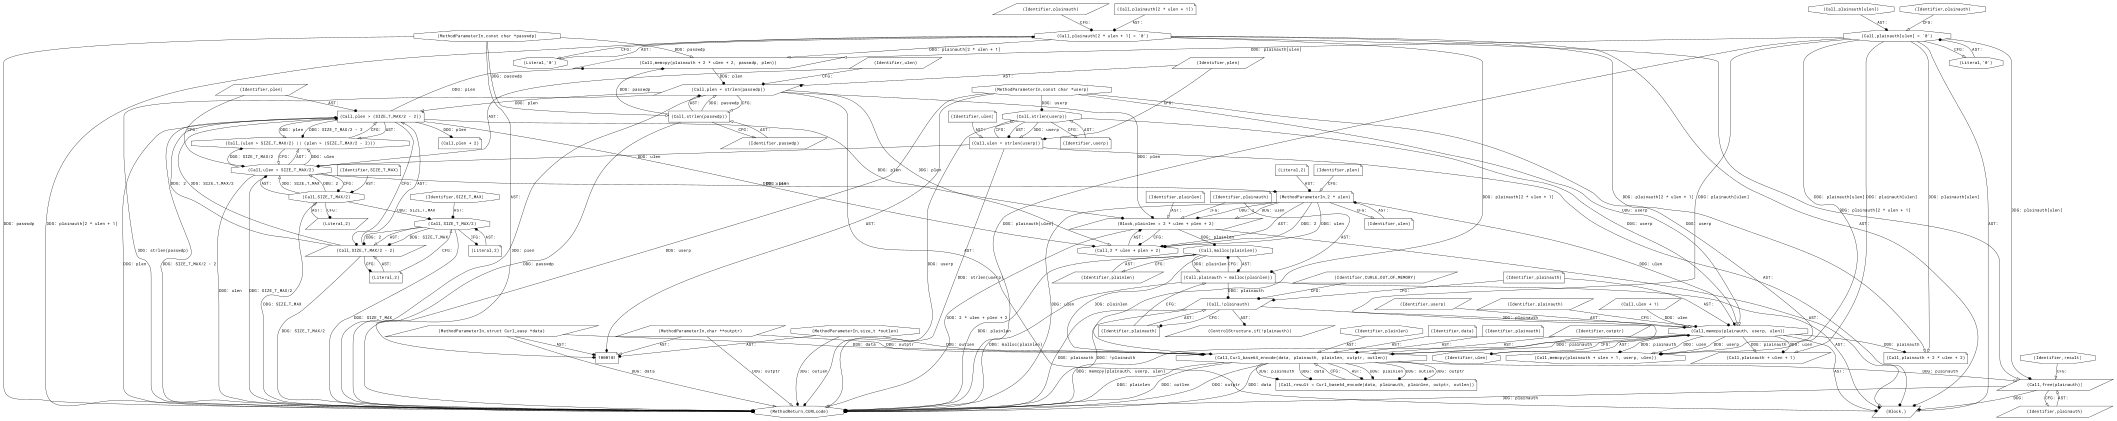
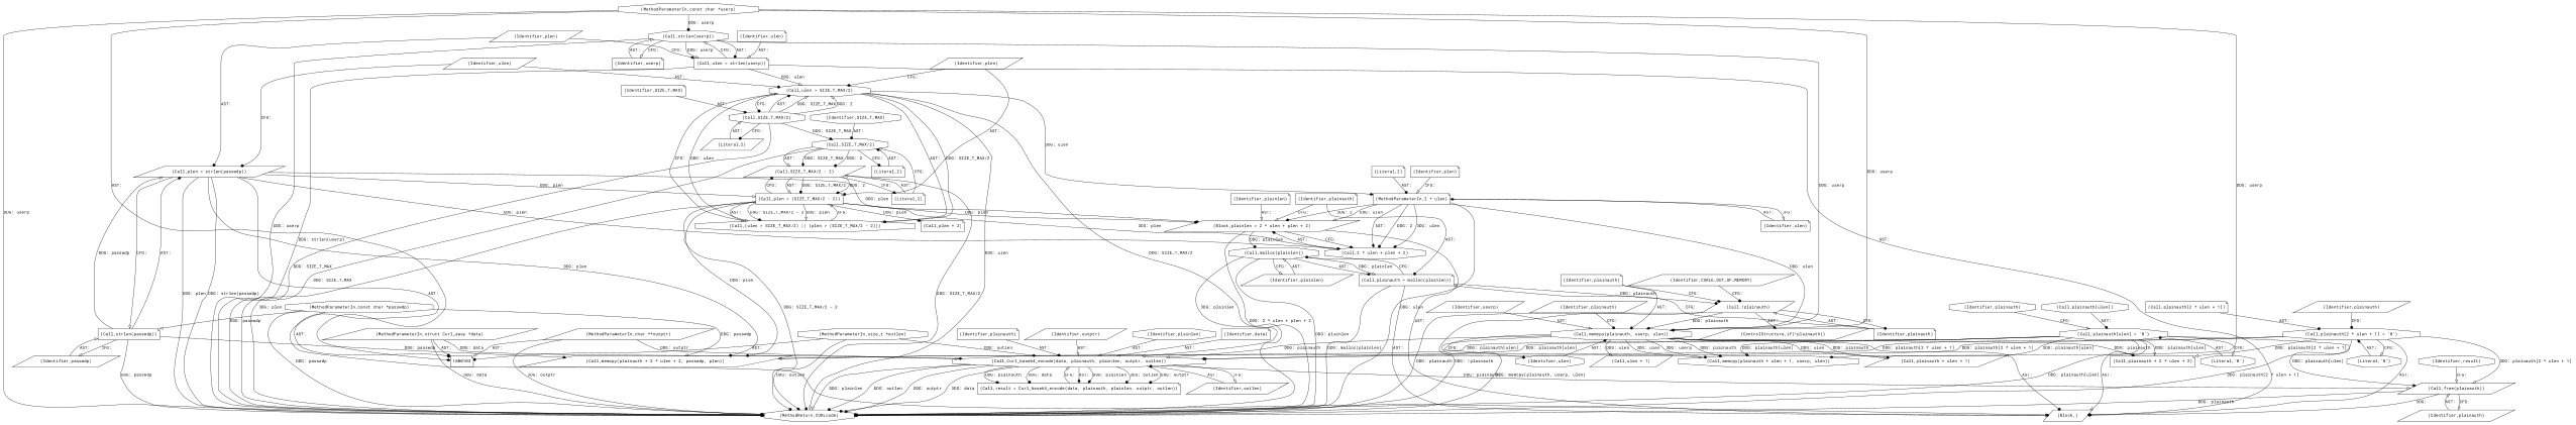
  digraph {
    fontname="Roboto Mono"
    node [fontname="Roboto Mono" shape=parallelogram]
    edge [arrowhead=onormal fontname="Roboto Mono"]
    n1 [label="(Call,free(plainauth))"]
    n2 [label="(MethodReturn,CURLcode)" shape=octagon]
    n3 [label="(Identifier,plainauth)"]
    n4 [label="(Block,)"]
    n5 [label="(Call,plainauth[ulen] = '\0')" shape=octagon]
    n6 [label="(Call,Curl_base64_encode(data, plainauth, plainlen, outptr, outlen))" shape=octagon]
    n7 [label="(Call,plainauth + ulen + 1)"]
    n8 [label="(Literal,'\0')" shape=octagon]
    n9 [label="(Call,memcpy(plainauth + ulen + 1, userp, ulen))" shape=octagon]
    n10 [label="(Call,memcpy(plainauth + 2 * ulen + 2, passwdp, plen))"]
    n11 [label="(Call,plainauth + 2 * ulen + 2)" shape=note]
+   n12 [label="(Identifier,outlen)"]
    n13 [label="(Call,result = Curl_base64_encode(data, plainauth, plainlen, outptr, outlen))" shape=note]
    n14 [label="(MethodParameterIn,struct Curl_easy *data)"]
    1000103 [shape=note]
    n16 [label="(Call,plainauth[2 * ulen + 1] = '\0')" shape=octagon]
    n17 [label="(Literal,'\0')" shape=octagon]
    n18 [label="(Call,memcpy(plainauth, userp, ulen))" shape=octagon]
    n19 [label="(Identifier,ulen)" shape=octagon]
    n20 [label="(Call,ulen + 1)"]
    n21 [label="(Call,!plainauth)"]
    n22 [label="(ControlStructure,if(!plainauth))"]
    n23 [label="(Identifier,plainauth)" shape=note]
    n24 [label="(Call,plainauth = malloc(plainlen))" shape=note]
    n25 [label="(Call,malloc(plainlen))" shape=octagon]
    n26 [label="(Identifier,plainlen)"]
    n27 [label="(Block,plainlen = 2 * ulen + plen + 2)"]
    n28 [label="(Call,2 * ulen + plen + 2)" shape=octagon]
    n29 [label="(MethodParameterIn,2 * ulen)" shape=note]
    n30 [label="(Identifier,ulen)" shape=note]
    n31 [label="(Call,ulen > SIZE_T_MAX/2)" shape=octagon]
    n32 [label="(Call,SIZE_T_MAX/2)" shape=octagon]
    n33 [label="(Call,(ulen > SIZE_T_MAX/2) || (plen > (SIZE_T_MAX/2 - 2)))" shape=octagon]
    n34 [label="(Call,SIZE_T_MAX/2)" shape=octagon]
    n35 [label="(Literal,2)"]
    n36 [label="(Call,plen > (SIZE_T_MAX/2 - 2))" shape=note]
    n37 [label="(Call,ulen = strlen(userp))" shape=note]
    n38 [label="(Call,strlen(userp))" shape=octagon]
    n39 [label="(Identifier,userp)" shape=note]
    n40 [label="(MethodParameterIn,const char *userp)" shape=octagon]
    n41 [label="(Call,SIZE_T_MAX/2 - 2)"]
    n42 [label="(Literal,2)" shape=note]
    n43 [label="(Call,plen + 2)" shape=note]
    n44 [label="(Literal,2)" shape=note]
    n45 [label="(Call,plen = strlen(passwdp))"]
    n46 [label="(Call,strlen(passwdp))" shape=note]
    n47 [label="(Identifier,passwdp)"]
    n48 [label="(MethodParameterIn,const char *passwdp)" shape=octagon]
    n49 [label="(MethodParameterIn,char **outptr)"]
    n50 [label="(MethodParameterIn,size_t *outlen)" shape=octagon]
    n51 [label="(Identifier,plainauth)"]
    n52 [label="(Identifier,SIZE_T_MAX)" shape=octagon]
    n53 [label="(Call,plainauth[2 * ulen + 1])" shape=note]
    n54 [label="(Call,plainauth[ulen])" shape=octagon]
    n55 [label="(Identifier,plen)"]
    n56 [label="(Identifier,outptr)"]
    n57 [label="(Identifier,result)" shape=octagon]
    n58 [label="(Identifier,userp)"]
    n59 [label="(Identifier,plainlen)" shape=note]
    n60 [label="(Identifier,plainauth)" shape=note]
    n61 [label="(Identifier,plainauth)"]
    n62 [label="(Identifier,ulen)"]
    n63 [label="(Identifier,plainlen)" shape=octagon]
    n64 [label="(Identifier,plainauth)" shape=octagon]
    n65 [label="(Identifier,plainauth)" shape=note]
    n66 [label="(Identifier,ulen)" shape=note]
    n67 [label="(Identifier,plen)"]
    n68 [label="(Identifier,SIZE_T_MAX)" shape=note]
    n69 [label="(Identifier,data)" shape=note]
    n70 [label="(Identifier,plainauth)" shape=note]
    n71 [label="(Identifier,CURLE_OUT_OF_MEMORY)"]
    n72 [label="(Identifier,plen)" shape=note]
    n73 [label="(Literal,2)" shape=note]
    n1 -> n2 [arrowhead=diamond label="DDG: plainauth"]
    n1 -> n3 [label="CFG: "]
    n1 -> n4 [arrowhead=diamond label="DDG: "]
    n3 -> n1 [label="AST: "]
    n5 -> n1 [arrowhead=diamond label="DDG: plainauth[ulen]"]
    n5 -> n2 [label="DDG: plainauth[ulen]"]
    n5 -> n4 [label="AST: "]
    n5 -> n6 [arrowhead=diamond label="DDG: plainauth[ulen]"]
    n5 -> n7 [label="DDG: plainauth[ulen]"]
    n5 -> n8 [label="CFG: "]
    n5 -> n9 [arrowhead=diamond label="DDG: plainauth[ulen]"]
    n5 -> n10 [label="DDG: plainauth[ulen]"]
    n5 -> n11 [label="DDG: plainauth[ulen]"]
    n6 -> n1 [label="DDG: plainauth"]
    n6 -> n2 [label="DDG: plainlen"]
    n6 -> n2 [arrowhead=dot label="DDG: outlen"]
    n6 -> n2 [arrowhead=diamond label="DDG: outptr"]
    n6 -> n2 [arrowhead=dot label="DDG: data"]
+   n6 -> n12 [label="CFG: "]
    n6 -> n13 [arrowhead=diamond label="AST: "]
    n6 -> n13 [arrowhead=diamond label="DDG: plainlen"]
    n6 -> n13 [arrowhead=dot label="DDG: outlen"]
    n6 -> n13 [arrowhead=dot label="DDG: outptr"]
    n6 -> n13 [arrowhead=diamond label="DDG: plainauth"]
    n6 -> n13 [arrowhead=dot label="DDG: data"]
    n8 -> n5 [arrowhead=dot label="AST: "]
+   n12 -> n6 [arrowhead=dot label="AST: "]
    n13 -> n6 [label="CFG: "]
    n14 -> n2 [label="DDG: data"]
    n14 -> n6 [label="DDG: data"]
    n14 -> 1000103 [arrowhead=diamond label="AST: "]
    n16 -> n1 [label="DDG: plainauth[2 * ulen + 1]"]
    n16 -> n2 [arrowhead=diamond label="DDG: plainauth[2 * ulen + 1]"]
    n16 -> n4 [arrowhead=diamond label="AST: "]
    n16 -> n6 [arrowhead=diamond label="DDG: plainauth[2 * ulen + 1]"]
    n16 -> n10 [label="DDG: plainauth[2 * ulen + 1]"]
    n16 -> n11 [label="DDG: plainauth[2 * ulen + 1]"]
    n16 -> n17 [label="CFG: "]
    n17 -> n16 [arrowhead=diamond label="AST: "]
    n18 -> n2 [label="DDG: memcpy(plainauth, userp, ulen)"]
    n18 -> n4 [arrowhead=dot label="AST: "]
    n18 -> n6 [label="DDG: plainauth"]
    n18 -> n7 [label="DDG: plainauth"]
    n18 -> n7 [arrowhead=dot label="DDG: ulen"]
    n18 -> n9 [arrowhead=diamond label="DDG: plainauth"]
    n18 -> n9 [label="DDG: ulen"]
    n18 -> n9 [arrowhead=dot label="DDG: userp"]
    n18 -> n11 [arrowhead=diamond label="DDG: plainauth"]
    n18 -> n19 [arrowhead=dot label="CFG: "]
-   n20 -> n18 [label="DDG: ulen"]
+   n18 -> n20 [label="DDG: ulen"]
    n19 -> n18 [arrowhead=diamond label="AST: "]
    n21 -> n2 [arrowhead=dot label="DDG: plainauth"]
    n21 -> n2 [label="DDG: !plainauth"]
    n21 -> n18 [arrowhead=diamond label="DDG: plainauth"]
    n21 -> n22 [arrowhead=diamond label="AST: "]
    n21 -> n23 [arrowhead=dot label="CFG: "]
    n23 -> n21 [label="AST: "]
    n23 -> n24 [label="CFG: "]
    n24 -> n2 [arrowhead=dot label="DDG: malloc(plainlen)"]
    n24 -> n4 [arrowhead=dot label="AST: "]
    n24 -> n21 [arrowhead=dot label="DDG: plainauth"]
    n24 -> n25 [arrowhead=dot label="CFG: "]
    n25 -> n2 [arrowhead=diamond label="DDG: plainlen"]
    n25 -> n6 [label="DDG: plainlen"]
    n25 -> n24 [arrowhead=diamond label="AST: "]
    n25 -> n24 [label="DDG: plainlen"]
    n25 -> n26 [label="CFG: "]
    n26 -> n25 [label="AST: "]
    n27 -> n2 [label="DDG: 2 * ulen + plen + 2"]
    n27 -> n4 [label="AST: "]
    n27 -> n25 [arrowhead=dot label="DDG: plainlen"]
    n27 -> n28 [arrowhead=diamond label="CFG: "]
    n28 -> n27 [arrowhead=diamond label="AST: "]
    n29 -> n2 [arrowhead=dot label="DDG: ulen"]
    n29 -> n18 [arrowhead=diamond label="DDG: ulen"]
    n29 -> n27 [arrowhead=diamond label="DDG: 2"]
    n29 -> n27 [label="DDG: ulen"]
    n29 -> n28 [arrowhead=diamond label="AST: "]
    n29 -> n28 [arrowhead=dot label="DDG: 2"]
    n29 -> n28 [arrowhead=diamond label="DDG: ulen"]
    n29 -> n30 [label="CFG: "]
    n30 -> n29 [arrowhead=diamond label="AST: "]
    n31 -> n2 [label="DDG: ulen"]
    n31 -> n2 [arrowhead=dot label="DDG: SIZE_T_MAX/2"]
    n31 -> n29 [arrowhead=diamond label="DDG: ulen"]
    n31 -> n32 [arrowhead=dot label="CFG: "]
    n31 -> n33 [label="AST: "]
    n31 -> n33 [label="DDG: ulen"]
    n31 -> n33 [arrowhead=diamond label="DDG: SIZE_T_MAX/2"]
    n32 -> n2 [arrowhead=dot label="DDG: SIZE_T_MAX"]
    n32 -> n31 [arrowhead=diamond label="AST: "]
    n32 -> n31 [label="DDG: SIZE_T_MAX"]
    n32 -> n31 [label="DDG: 2"]
    n32 -> n34 [arrowhead=diamond label="DDG: SIZE_T_MAX"]
    n32 -> n35 [arrowhead=dot label="CFG: "]
    n33 -> n31 [label="CFG: "]
    n33 -> n36 [label="CFG: "]
    n34 -> n2 [label="DDG: SIZE_T_MAX"]
    n34 -> n41 [label="AST: "]
    n34 -> n41 [arrowhead=diamond label="DDG: SIZE_T_MAX"]
    n34 -> n41 [arrowhead=dot label="DDG: 2"]
    n34 -> n42 [arrowhead=diamond label="CFG: "]
    n35 -> n32 [label="AST: "]
    n36 -> n2 [arrowhead=diamond label="DDG: plen"]
    n36 -> n2 [arrowhead=dot label="DDG: SIZE_T_MAX/2 - 2"]
    n36 -> n10 [arrowhead=dot label="DDG: plen"]
    n36 -> n27 [arrowhead=dot label="DDG: plen"]
    n36 -> n28 [arrowhead=diamond label="DDG: plen"]
    n36 -> n33 [label="AST: "]
    n36 -> n33 [label="DDG: plen"]
    n36 -> n33 [arrowhead=diamond label="DDG: SIZE_T_MAX/2 - 2"]
    n36 -> n41 [arrowhead=dot label="CFG: "]
    n36 -> n43 [arrowhead=diamond label="DDG: plen"]
    n37 -> n2 [label="DDG: strlen(userp)"]
    n37 -> n4 [arrowhead=dot label="AST: "]
    n37 -> n31 [label="DDG: ulen"]
    n37 -> n38 [label="CFG: "]
    n38 -> n2 [arrowhead=diamond label="DDG: userp"]
    n38 -> n18 [label="DDG: userp"]
    n38 -> n37 [arrowhead=dot label="AST: "]
    n38 -> n37 [label="DDG: userp"]
    n38 -> n39 [label="CFG: "]
    n39 -> n38 [label="AST: "]
    n40 -> n2 [label="DDG: userp"]
    n40 -> n9 [arrowhead=diamond label="DDG: userp"]
    n40 -> 1000103 [arrowhead=diamond label="AST: "]
    n40 -> n18 [label="DDG: userp"]
    n40 -> n38 [arrowhead=dot label="DDG: userp"]
    n41 -> n2 [arrowhead=dot label="DDG: SIZE_T_MAX/2"]
    n41 -> n36 [label="AST: "]
    n41 -> n36 [arrowhead=dot label="DDG: SIZE_T_MAX/2"]
    n41 -> n36 [arrowhead=diamond label="DDG: 2"]
    n41 -> n44 [arrowhead=diamond label="CFG: "]
    n42 -> n34 [arrowhead=diamond label="AST: "]
    n44 -> n34 [label="CFG: "]
    n44 -> n41 [label="AST: "]
    n45 -> n2 [label="DDG: strlen(passwdp)"]
    n45 -> n2 [label="DDG: plen"]
    n45 -> n4 [label="AST: "]
-   n10 -> n45 [arrowhead=dot label="DDG: plen"]
+   n45 -> n10 [arrowhead=dot label="DDG: plen"]
    n45 -> n27 [arrowhead=diamond label="DDG: plen"]
    n45 -> n28 [label="DDG: plen"]
    n45 -> n36 [label="DDG: plen"]
    n45 -> n46 [label="CFG: "]
    n46 -> n2 [arrowhead=dot label="DDG: passwdp"]
    n46 -> n10 [arrowhead=diamond label="DDG: passwdp"]
    n46 -> n45 [arrowhead=diamond label="AST: "]
    n46 -> n45 [label="DDG: passwdp"]
    n46 -> n47 [label="CFG: "]
    n47 -> n46 [label="AST: "]
    n48 -> n2 [arrowhead=diamond label="DDG: passwdp"]
    n48 -> n10 [label="DDG: passwdp"]
    n48 -> 1000103 [arrowhead=diamond label="AST: "]
    n48 -> n46 [label="DDG: passwdp"]
    n49 -> n2 [label="DDG: outptr"]
    n49 -> n6 [arrowhead=diamond label="DDG: outptr"]
    n49 -> 1000103 [label="AST: "]
    n50 -> n2 [arrowhead=diamond label="DDG: outlen"]
    n50 -> n6 [arrowhead=diamond label="DDG: outlen"]
    n50 -> 1000103 [arrowhead=dot label="AST: "]
    n51 -> n16 [arrowhead=dot label="CFG: "]
    n52 -> n34 [arrowhead=dot label="AST: "]
    n53 -> n16 [arrowhead=dot label="AST: "]
    n54 -> n5 [arrowhead=diamond label="AST: "]
    n55 -> n31 [arrowhead=diamond label="CFG: "]
    n55 -> n36 [arrowhead=dot label="AST: "]
    n56 -> n6 [label="AST: "]
    n57 -> n1 [label="CFG: "]
    n58 -> n18 [label="AST: "]
    n59 -> n27 [label="AST: "]
    n60 -> n24 [arrowhead=dot label="AST: "]
    n60 -> n27 [label="CFG: "]
    n61 -> n18 [arrowhead=dot label="CFG: "]
    n62 -> n31 [arrowhead=dot label="AST: "]
    n62 -> n45 [arrowhead=dot label="CFG: "]
    n63 -> n6 [label="AST: "]
    n64 -> n5 [label="CFG: "]
    n65 -> n18 [arrowhead=dot label="AST: "]
    n65 -> n21 [arrowhead=diamond label="CFG: "]
    n66 -> n37 [label="AST: "]
    n67 -> n37 [arrowhead=diamond label="CFG: "]
    n67 -> n45 [arrowhead=dot label="AST: "]
    n68 -> n32 [arrowhead=diamond label="AST: "]
    n69 -> n6 [label="AST: "]
    n70 -> n6 [arrowhead=diamond label="AST: "]
    n71 -> n21 [arrowhead=dot label="CFG: "]
    n72 -> n29 [label="CFG: "]
    n73 -> n29 [arrowhead=dot label="AST: "]
  }
